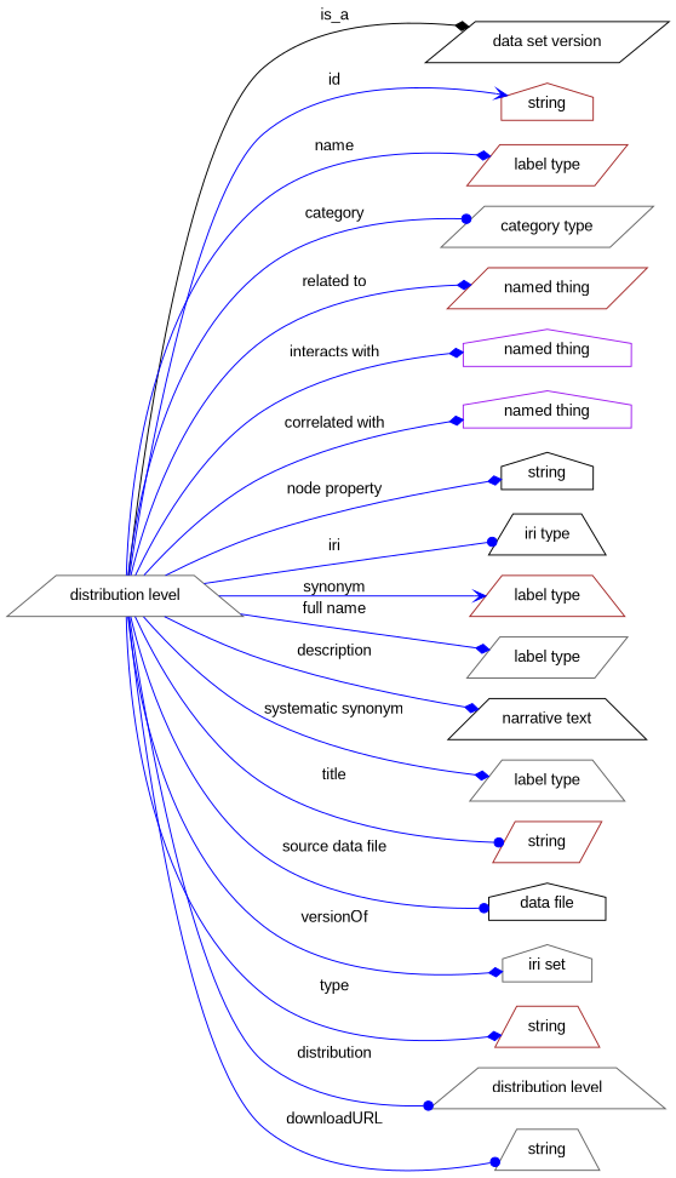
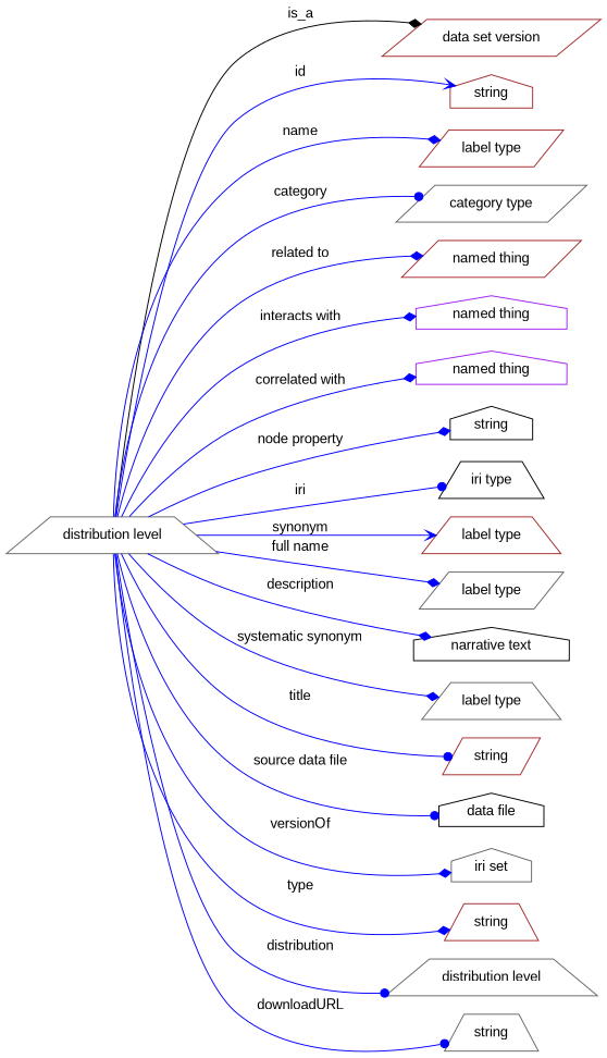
  digraph {
    fontname="Liberation Sans"
    rankdir=LR
    node [color=gray40 fontname="Liberation Sans" shape=trapezium]
    edge [arrowhead=diamond fontname="Liberation Sans" color=blue style=solid]
    n1 [height=0.5 label="distribution level" width=1.9679]
-   "data set version" [color=black height=0.5 shape=parallelogram width=1.8234]
+   "data set version" [color=brown height=0.5 shape=parallelogram width=1.8234]
    n3 [color=brown height=0.5 label=string shape=house width=0.84854]
    n4 [color=brown height=0.5 label="label type" shape=parallelogram width=1.2638]
    n5 [height=0.5 label="category type" shape=parallelogram width=1.6249]
    n6 [color=brown height=0.5 label="named thing" shape=parallelogram width=1.5346]
    n7 [color=purple height=0.5 label="named thing" shape=house width=1.5346]
    n8 [color=purple height=0.5 label="named thing" shape=house width=1.5346]
    n9 [color=black height=0.5 label=string shape=house width=0.84854]
    n10 [color=black height=0.5 label="iri type" width=1.011]
    n11 [color=brown height=0.5 label="label type" width=1.2638]
    n12 [height=0.5 label="label type" shape=parallelogram width=1.2638]
-   n13 [color=black height=0.5 label="narrative text" width=1.6068]
+   n13 [color=black height=0.5 label="narrative text" shape=house width=1.6068]
    n14 [height=0.5 label="label type" width=1.2638]
    n15 [color=brown height=0.5 label=string shape=parallelogram width=0.84854]
    n16 [color=black height=0.5 label="data file" shape=house width=1.1013]
    n17 [height=0.5 label="iri set" shape=house width=1.0471]
    n18 [color=brown height=0.5 label=string width=0.84854]
    n19 [height=0.5 label="distribution level" width=1.9679]
    n20 [height=0.5 label=string width=0.84854]
    n1 -> "data set version" [label=is_a color="" style=""]
    n1 -> n3 [arrowhead=vee label=id]
    n1 -> n4 [label=name]
    n1 -> n5 [arrowhead=dot label=category]
    n1 -> n6 [label="related to"]
    n1 -> n7 [label="interacts with"]
    n1 -> n8 [label="correlated with"]
    n1 -> n9 [label="node property"]
    n1 -> n10 [arrowhead=dot label=iri]
    n1 -> n11 [arrowhead=vee label=synonym]
    n1 -> n12 [label="full name"]
    n1 -> n13 [label=description]
    n1 -> n14 [label="systematic synonym"]
    n1 -> n15 [arrowhead=dot label=title]
    n1 -> n16 [arrowhead=dot label="source data file"]
    n1 -> n17 [label=versionOf]
    n1 -> n18 [label=type]
    n1 -> n19 [arrowhead=dot label=distribution]
    n1 -> n20 [arrowhead=dot label=downloadURL]
  }
